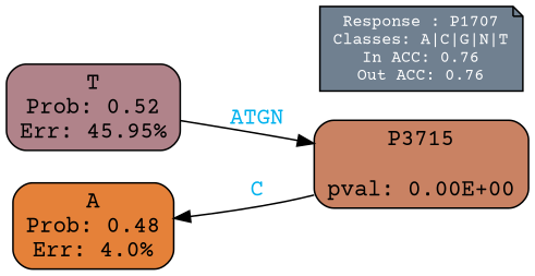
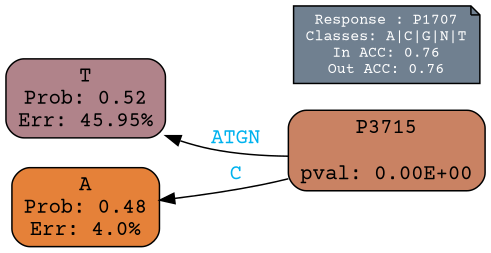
  digraph {
    fontname="Courier Prime"
    rankdir=LR
    ranksep=equally
    splines=polylines
    node [color=black fontname="Courier Prime" shape=box style="filled, rounded"]
    edge [fontcolor=deepskyblue2 fontname="Courier Prime"]
    n1 [fillcolor="#b0838a" label="T\nProb: 0.52\nErr: 45.95%"]
    n2 [fillcolor="#e58139" label="A\nProb: 0.48\nErr: 4.0%"]
    n3 [align=left fillcolor=slategray fontcolor=white fontsize=10 label="Response : P1707\nClasses: A|C|G|N|T\nIn ACC: 0.76\nOut ACC: 0.76\n" shape=note style=filled]
    n4 [fillcolor="#c98263" label="P3715\n\npval: 0.00E+00"]
    subgraph sub_1 {
      rank=same
      n1
      n2
    }
    subgraph sub_2 {
      rank=same
      n3
      n4
    }
-   n1 -> n4 [label=ATGN]
+   n4 -> n1 [label=ATGN]
    n4 -> n2 [label=C]
  }
